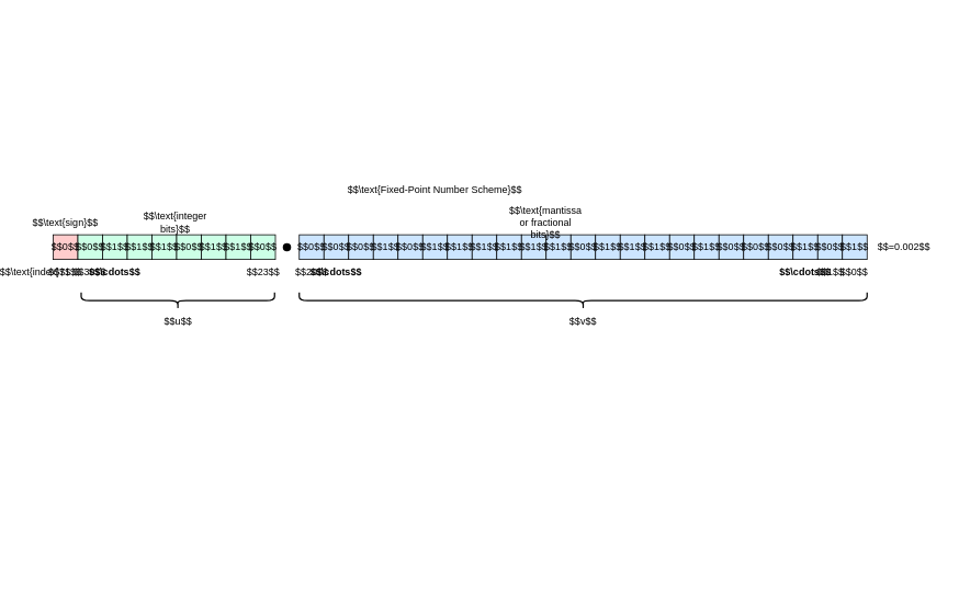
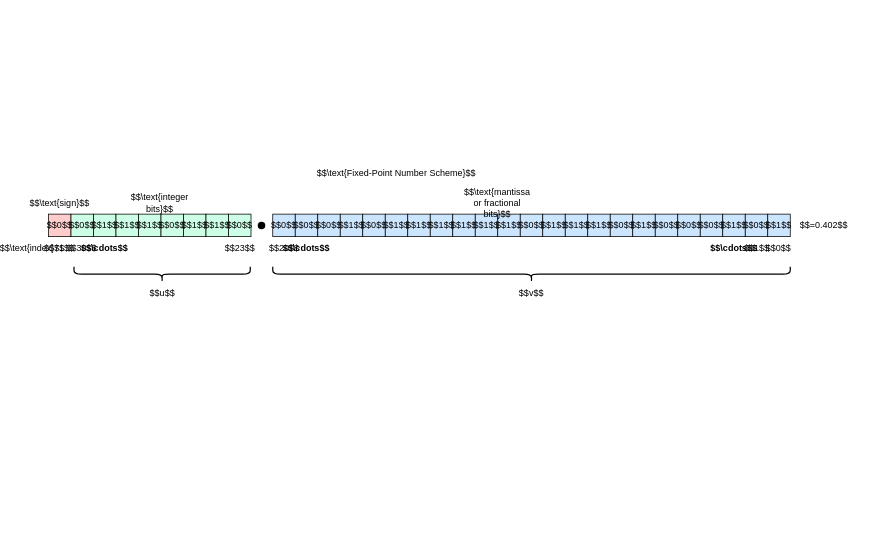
  <mxCell id="0" />
  <mxCell id="1" parent="0" />
  <mxCell id="2" value="$$0$$" style="rounded=0;whiteSpace=wrap;html=1;fillColor=#FFCCCC;" parent="1" vertex="1"><mxGeometry x="61" y="285" width="30" height="30" as="geometry" /></mxCell>
  <mxCell id="3" value="$$0$$" style="rounded=0;whiteSpace=wrap;html=1;fillColor=#CCFFE6;" parent="1" vertex="1"><mxGeometry x="91" y="285" width="30" height="30" as="geometry" /></mxCell>
  <mxCell id="4" value="$$1$$" style="rounded=0;whiteSpace=wrap;html=1;fillColor=#CCFFE6;" parent="1" vertex="1"><mxGeometry x="121" y="285" width="30" height="30" as="geometry" /></mxCell>
  <mxCell id="5" value="$$1$$" style="rounded=0;whiteSpace=wrap;html=1;fillColor=#CCFFE6;" parent="1" vertex="1"><mxGeometry x="151" y="285" width="30" height="30" as="geometry" /></mxCell>
  <mxCell id="6" value="$$1$$" style="rounded=0;whiteSpace=wrap;html=1;fillColor=#CCFFE6;" parent="1" vertex="1"><mxGeometry x="181" y="285" width="30" height="30" as="geometry" /></mxCell>
  <mxCell id="7" value="$$0$$" style="rounded=0;whiteSpace=wrap;html=1;fillColor=#CCFFE6;" parent="1" vertex="1"><mxGeometry x="211" y="285" width="30" height="30" as="geometry" /></mxCell>
  <mxCell id="8" value="$$1$$" style="rounded=0;whiteSpace=wrap;html=1;fillColor=#CCFFE6;" parent="1" vertex="1"><mxGeometry x="241" y="285" width="30" height="30" as="geometry" /></mxCell>
  <mxCell id="9" value="$$1$$" style="rounded=0;whiteSpace=wrap;html=1;fillColor=#CCFFE6;" parent="1" vertex="1"><mxGeometry x="271" y="285" width="30" height="30" as="geometry" /></mxCell>
  <mxCell id="10" value="$$0$$" style="rounded=0;whiteSpace=wrap;html=1;fillColor=#CCFFE6;" parent="1" vertex="1"><mxGeometry x="301" y="285" width="30" height="30" as="geometry" /></mxCell>
  <mxCell id="11" value="$$0$$" style="rounded=0;whiteSpace=wrap;html=1;fillColor=#CCE5FF;" parent="1" vertex="1"><mxGeometry x="360" y="285" width="30" height="30" as="geometry" /></mxCell>
  <mxCell id="12" value="$$0$$" style="rounded=0;whiteSpace=wrap;html=1;fillColor=#CCE5FF;" parent="1" vertex="1"><mxGeometry x="390" y="285" width="30" height="30" as="geometry" /></mxCell>
  <mxCell id="13" value="$$0$$" style="rounded=0;whiteSpace=wrap;html=1;fillColor=#CCE5FF;" parent="1" vertex="1"><mxGeometry x="420" y="285" width="30" height="30" as="geometry" /></mxCell>
  <mxCell id="14" value="$$1$$" style="rounded=0;whiteSpace=wrap;html=1;fillColor=#CCE5FF;" parent="1" vertex="1"><mxGeometry x="450" y="285" width="30" height="30" as="geometry" /></mxCell>
  <mxCell id="15" value="$$0$$" style="rounded=0;whiteSpace=wrap;html=1;fillColor=#CCE5FF;" parent="1" vertex="1"><mxGeometry x="480" y="285" width="30" height="30" as="geometry" /></mxCell>
  <mxCell id="16" value="$$1$$" style="rounded=0;whiteSpace=wrap;html=1;fillColor=#CCE5FF;" parent="1" vertex="1"><mxGeometry x="510" y="285" width="30" height="30" as="geometry" /></mxCell>
  <mxCell id="17" value="$$1$$" style="rounded=0;whiteSpace=wrap;html=1;fillColor=#CCE5FF;" parent="1" vertex="1"><mxGeometry x="540" y="285" width="30" height="30" as="geometry" /></mxCell>
  <mxCell id="18" value="$$1$$" style="rounded=0;whiteSpace=wrap;html=1;fillColor=#CCE5FF;" parent="1" vertex="1"><mxGeometry x="570" y="285" width="30" height="30" as="geometry" /></mxCell>
  <mxCell id="19" value="$$1$$" style="rounded=0;whiteSpace=wrap;html=1;fillColor=#CCE5FF;" parent="1" vertex="1"><mxGeometry x="600" y="285" width="30" height="30" as="geometry" /></mxCell>
  <mxCell id="20" value="$$1$$" style="rounded=0;whiteSpace=wrap;html=1;fillColor=#CCE5FF;" parent="1" vertex="1"><mxGeometry x="630" y="285" width="30" height="30" as="geometry" /></mxCell>
  <mxCell id="21" value="$$1$$" style="rounded=0;whiteSpace=wrap;html=1;fillColor=#CCE5FF;" parent="1" vertex="1"><mxGeometry x="660" y="285" width="30" height="30" as="geometry" /></mxCell>
  <mxCell id="22" value="$$0$$" style="rounded=0;whiteSpace=wrap;html=1;fillColor=#CCE5FF;" parent="1" vertex="1"><mxGeometry x="690" y="285" width="30" height="30" as="geometry" /></mxCell>
  <mxCell id="23" value="$$1$$" style="rounded=0;whiteSpace=wrap;html=1;fillColor=#CCE5FF;" parent="1" vertex="1"><mxGeometry x="720" y="285" width="30" height="30" as="geometry" /></mxCell>
  <mxCell id="24" value="$$1$$" style="rounded=0;whiteSpace=wrap;html=1;fillColor=#CCE5FF;" parent="1" vertex="1"><mxGeometry x="750" y="285" width="30" height="30" as="geometry" /></mxCell>
  <mxCell id="25" value="$$1$$" style="rounded=0;whiteSpace=wrap;html=1;fillColor=#CCE5FF;" parent="1" vertex="1"><mxGeometry x="780" y="285" width="30" height="30" as="geometry" /></mxCell>
  <mxCell id="26" value="$$0$$" style="rounded=0;whiteSpace=wrap;html=1;fillColor=#CCE5FF;" parent="1" vertex="1"><mxGeometry x="810" y="285" width="30" height="30" as="geometry" /></mxCell>
  <mxCell id="27" value="$$1$$" style="rounded=0;whiteSpace=wrap;html=1;fillColor=#CCE5FF;" parent="1" vertex="1"><mxGeometry x="840" y="285" width="30" height="30" as="geometry" /></mxCell>
  <mxCell id="28" value="$$0$$" style="rounded=0;whiteSpace=wrap;html=1;fillColor=#CCE5FF;" parent="1" vertex="1"><mxGeometry x="870" y="285" width="30" height="30" as="geometry" /></mxCell>
  <mxCell id="29" value="$$0$$" style="rounded=0;whiteSpace=wrap;html=1;fillColor=#CCE5FF;" parent="1" vertex="1"><mxGeometry x="900" y="285" width="30" height="30" as="geometry" /></mxCell>
  <mxCell id="30" value="$$0$$" style="rounded=0;whiteSpace=wrap;html=1;fillColor=#CCE5FF;" parent="1" vertex="1"><mxGeometry x="930" y="285" width="30" height="30" as="geometry" /></mxCell>
  <mxCell id="31" value="$$1$$" style="rounded=0;whiteSpace=wrap;html=1;fillColor=#CCE5FF;" parent="1" vertex="1"><mxGeometry x="960" y="285" width="30" height="30" as="geometry" /></mxCell>
  <mxCell id="32" value="$$0$$" style="rounded=0;whiteSpace=wrap;html=1;fillColor=#CCE5FF;" parent="1" vertex="1"><mxGeometry x="990" y="285" width="30" height="30" as="geometry" /></mxCell>
  <mxCell id="33" value="$$1$$" style="rounded=0;whiteSpace=wrap;html=1;fillColor=#CCE5FF;" parent="1" vertex="1"><mxGeometry x="1020" y="285" width="30" height="30" as="geometry" /></mxCell>
  <mxCell id="34" value="$$\text{sign}$$" style="text;html=1;align=center;verticalAlign=middle;whiteSpace=wrap;rounded=0;" parent="1" vertex="1"><mxGeometry x="59" y="255" width="34" height="30" as="geometry" /></mxCell>
  <mxCell id="35" value="$$\text{integer bits}$$" style="text;html=1;align=center;verticalAlign=middle;whiteSpace=wrap;rounded=0;" parent="1" vertex="1"><mxGeometry x="170" y="255" width="79" height="30" as="geometry" /></mxCell>
  <mxCell id="36" value="$$\text{mantissa or fractional bits}$$" style="text;html=1;align=center;verticalAlign=middle;whiteSpace=wrap;rounded=0;" parent="1" vertex="1"><mxGeometry x="620" y="255" width="79" height="30" as="geometry" /></mxCell>
  <mxCell id="37" value="$$\text{index}$$" style="text;html=1;align=center;verticalAlign=middle;whiteSpace=wrap;rounded=0;" parent="1" vertex="1"><mxGeometry x="20" y="315" width="39" height="30" as="geometry" /></mxCell>
  <mxCell id="38" value="$$71$$" style="text;html=1;align=center;verticalAlign=middle;whiteSpace=wrap;rounded=0;" parent="1" vertex="1"><mxGeometry x="61" y="315" width="29" height="30" as="geometry" /></mxCell>
  <mxCell id="39" value="$$0$$" style="text;html=1;align=center;verticalAlign=middle;whiteSpace=wrap;rounded=0;" parent="1" vertex="1"><mxGeometry x="1020" y="315" width="29" height="30" as="geometry" /></mxCell>
  <mxCell id="40" value="$$30$$" style="text;html=1;align=center;verticalAlign=middle;whiteSpace=wrap;rounded=0;" parent="1" vertex="1"><mxGeometry x="91" y="315" width="29" height="30" as="geometry" /></mxCell>
  <mxCell id="41" value="$$1$$" style="text;html=1;align=center;verticalAlign=middle;whiteSpace=wrap;rounded=0;" parent="1" vertex="1"><mxGeometry x="991" y="315" width="29" height="30" as="geometry" /></mxCell>
  <mxCell id="42" value="&lt;b&gt;$$\cdots$$&lt;/b&gt;" style="text;html=1;align=center;verticalAlign=middle;whiteSpace=wrap;rounded=0;" parent="1" vertex="1"><mxGeometry x="121" y="315" width="30" height="30" as="geometry" /></mxCell>
  <mxCell id="43" value="&lt;b&gt;$$\cdots$$&lt;/b&gt;" style="text;html=1;align=center;verticalAlign=middle;whiteSpace=wrap;rounded=0;" parent="1" vertex="1"><mxGeometry x="960" y="315" width="30" height="30" as="geometry" /></mxCell>
  <mxCell id="44" value="$$\text{Fixed-Point Number Scheme}$$" style="text;html=1;align=center;verticalAlign=middle;whiteSpace=wrap;rounded=0;" parent="1" vertex="1"><mxGeometry x="400" y="215" width="250" height="30" as="geometry" /></mxCell>
- <mxCell id="45" value="$$=0.002$$" style="text;html=1;align=center;verticalAlign=middle;whiteSpace=wrap;rounded=0;" parent="1" vertex="1"><mxGeometry x="1050" y="285" width="90" height="30" as="geometry" /></mxCell>
+ <mxCell id="45" value="$$=0.402$$" style="text;html=1;align=center;verticalAlign=middle;whiteSpace=wrap;rounded=0;" parent="1" vertex="1"><mxGeometry x="1050" y="285" width="90" height="30" as="geometry" /></mxCell>
  <mxCell id="46" value="" style="shape=ellipse;fillColor=#000000;strokeColor=none;html=1;sketch=0;" vertex="1" parent="1"><mxGeometry x="340" y="295" width="10" height="10" as="geometry" /></mxCell>
  <mxCell id="47" value="$$v$$" style="text;html=1;align=center;verticalAlign=middle;whiteSpace=wrap;rounded=0;" vertex="1" parent="1"><mxGeometry x="690" y="375" width="30" height="30" as="geometry" /></mxCell>
  <mxCell id="48" value="" style="shape=curlyBracket;whiteSpace=wrap;html=1;rounded=1;labelPosition=left;verticalLabelPosition=middle;align=right;verticalAlign=middle;rotation=-90;strokeWidth=1.618;" vertex="1" parent="1"><mxGeometry x="695" y="20" width="20" height="690" as="geometry" /></mxCell>
  <mxCell id="49" value="" style="shape=curlyBracket;whiteSpace=wrap;html=1;rounded=1;labelPosition=left;verticalLabelPosition=middle;align=right;verticalAlign=middle;rotation=-90;strokeWidth=1.618;" vertex="1" parent="1"><mxGeometry x="202.5" y="247.5" width="20" height="235" as="geometry" /></mxCell>
  <mxCell id="50" value="$$u$$" style="text;html=1;align=center;verticalAlign=middle;whiteSpace=wrap;rounded=0;" vertex="1" parent="1"><mxGeometry x="197.5" y="375" width="30" height="30" as="geometry" /></mxCell>
  <mxCell id="51" value="$$23$$" style="text;html=1;align=center;verticalAlign=middle;whiteSpace=wrap;rounded=0;" vertex="1" parent="1"><mxGeometry x="302" y="315" width="29" height="30" as="geometry" /></mxCell>
  <mxCell id="52" value="$$20$$" style="text;html=1;align=center;verticalAlign=middle;whiteSpace=wrap;rounded=0;" vertex="1" parent="1"><mxGeometry x="361" y="315" width="29" height="30" as="geometry" /></mxCell>
  <mxCell id="53" value="&lt;b&gt;$$\cdots$$&lt;/b&gt;" style="text;html=1;align=center;verticalAlign=middle;whiteSpace=wrap;rounded=0;" vertex="1" parent="1"><mxGeometry x="390" y="315" width="30" height="30" as="geometry" /></mxCell>
